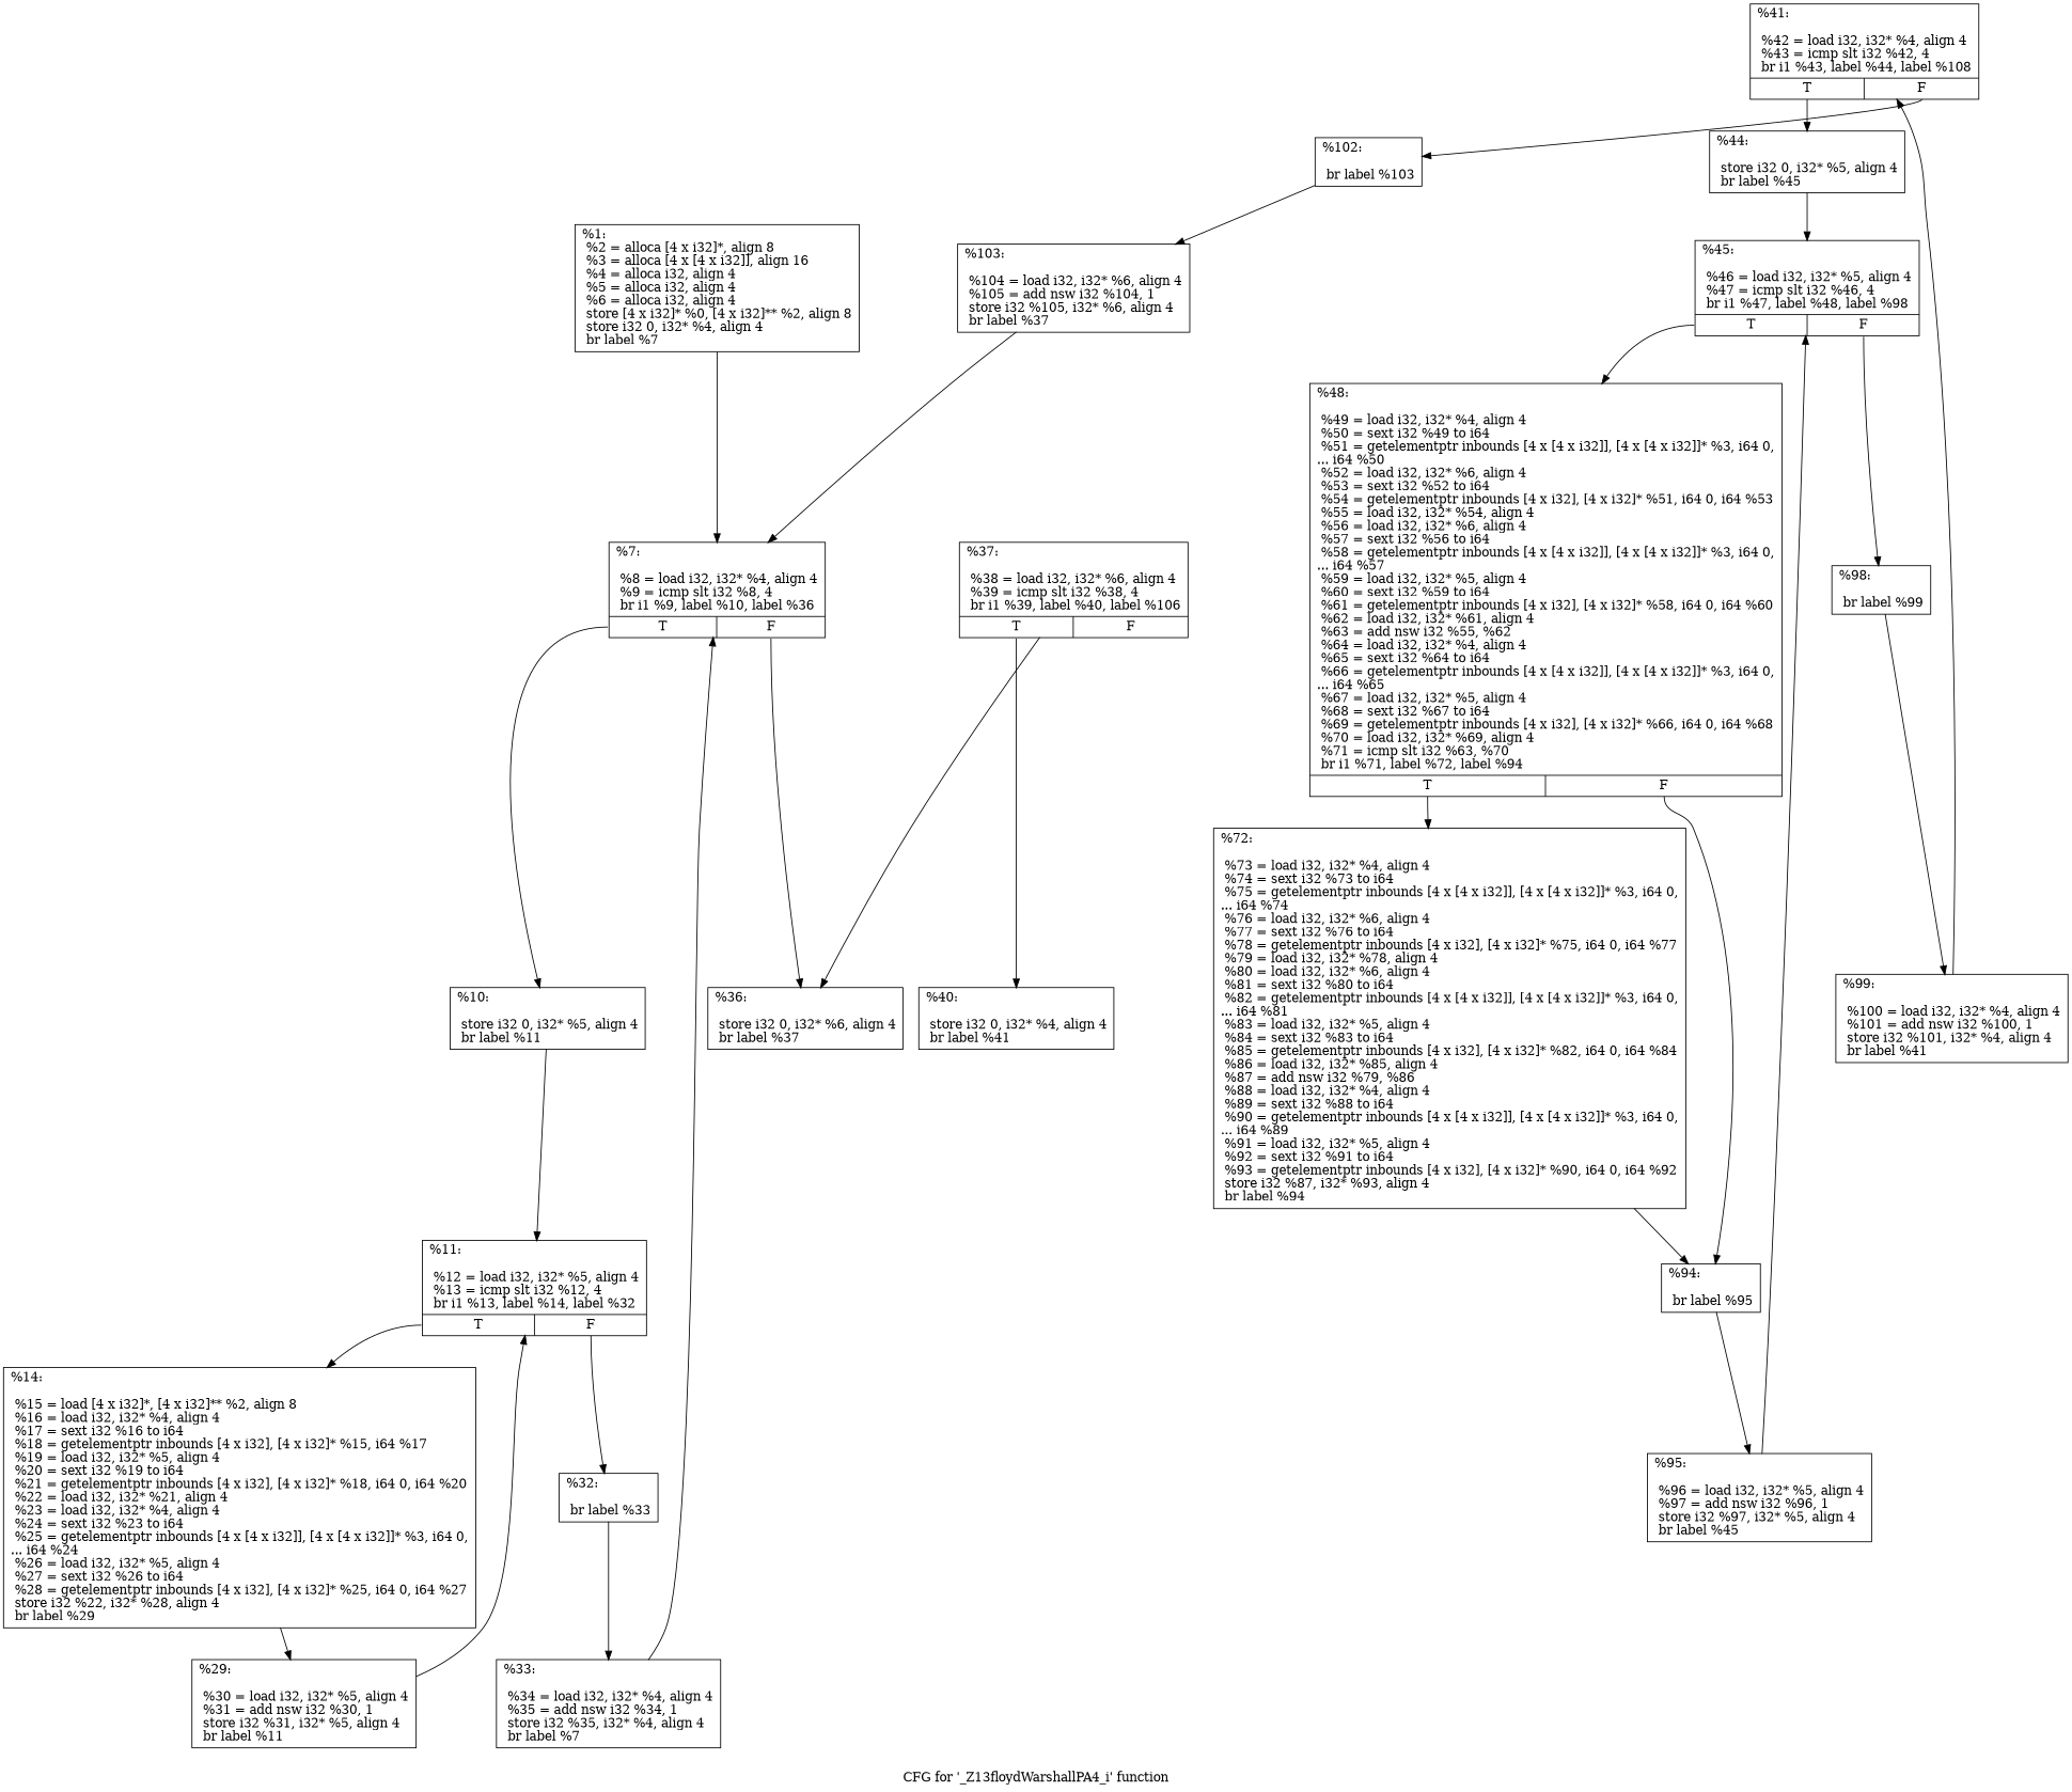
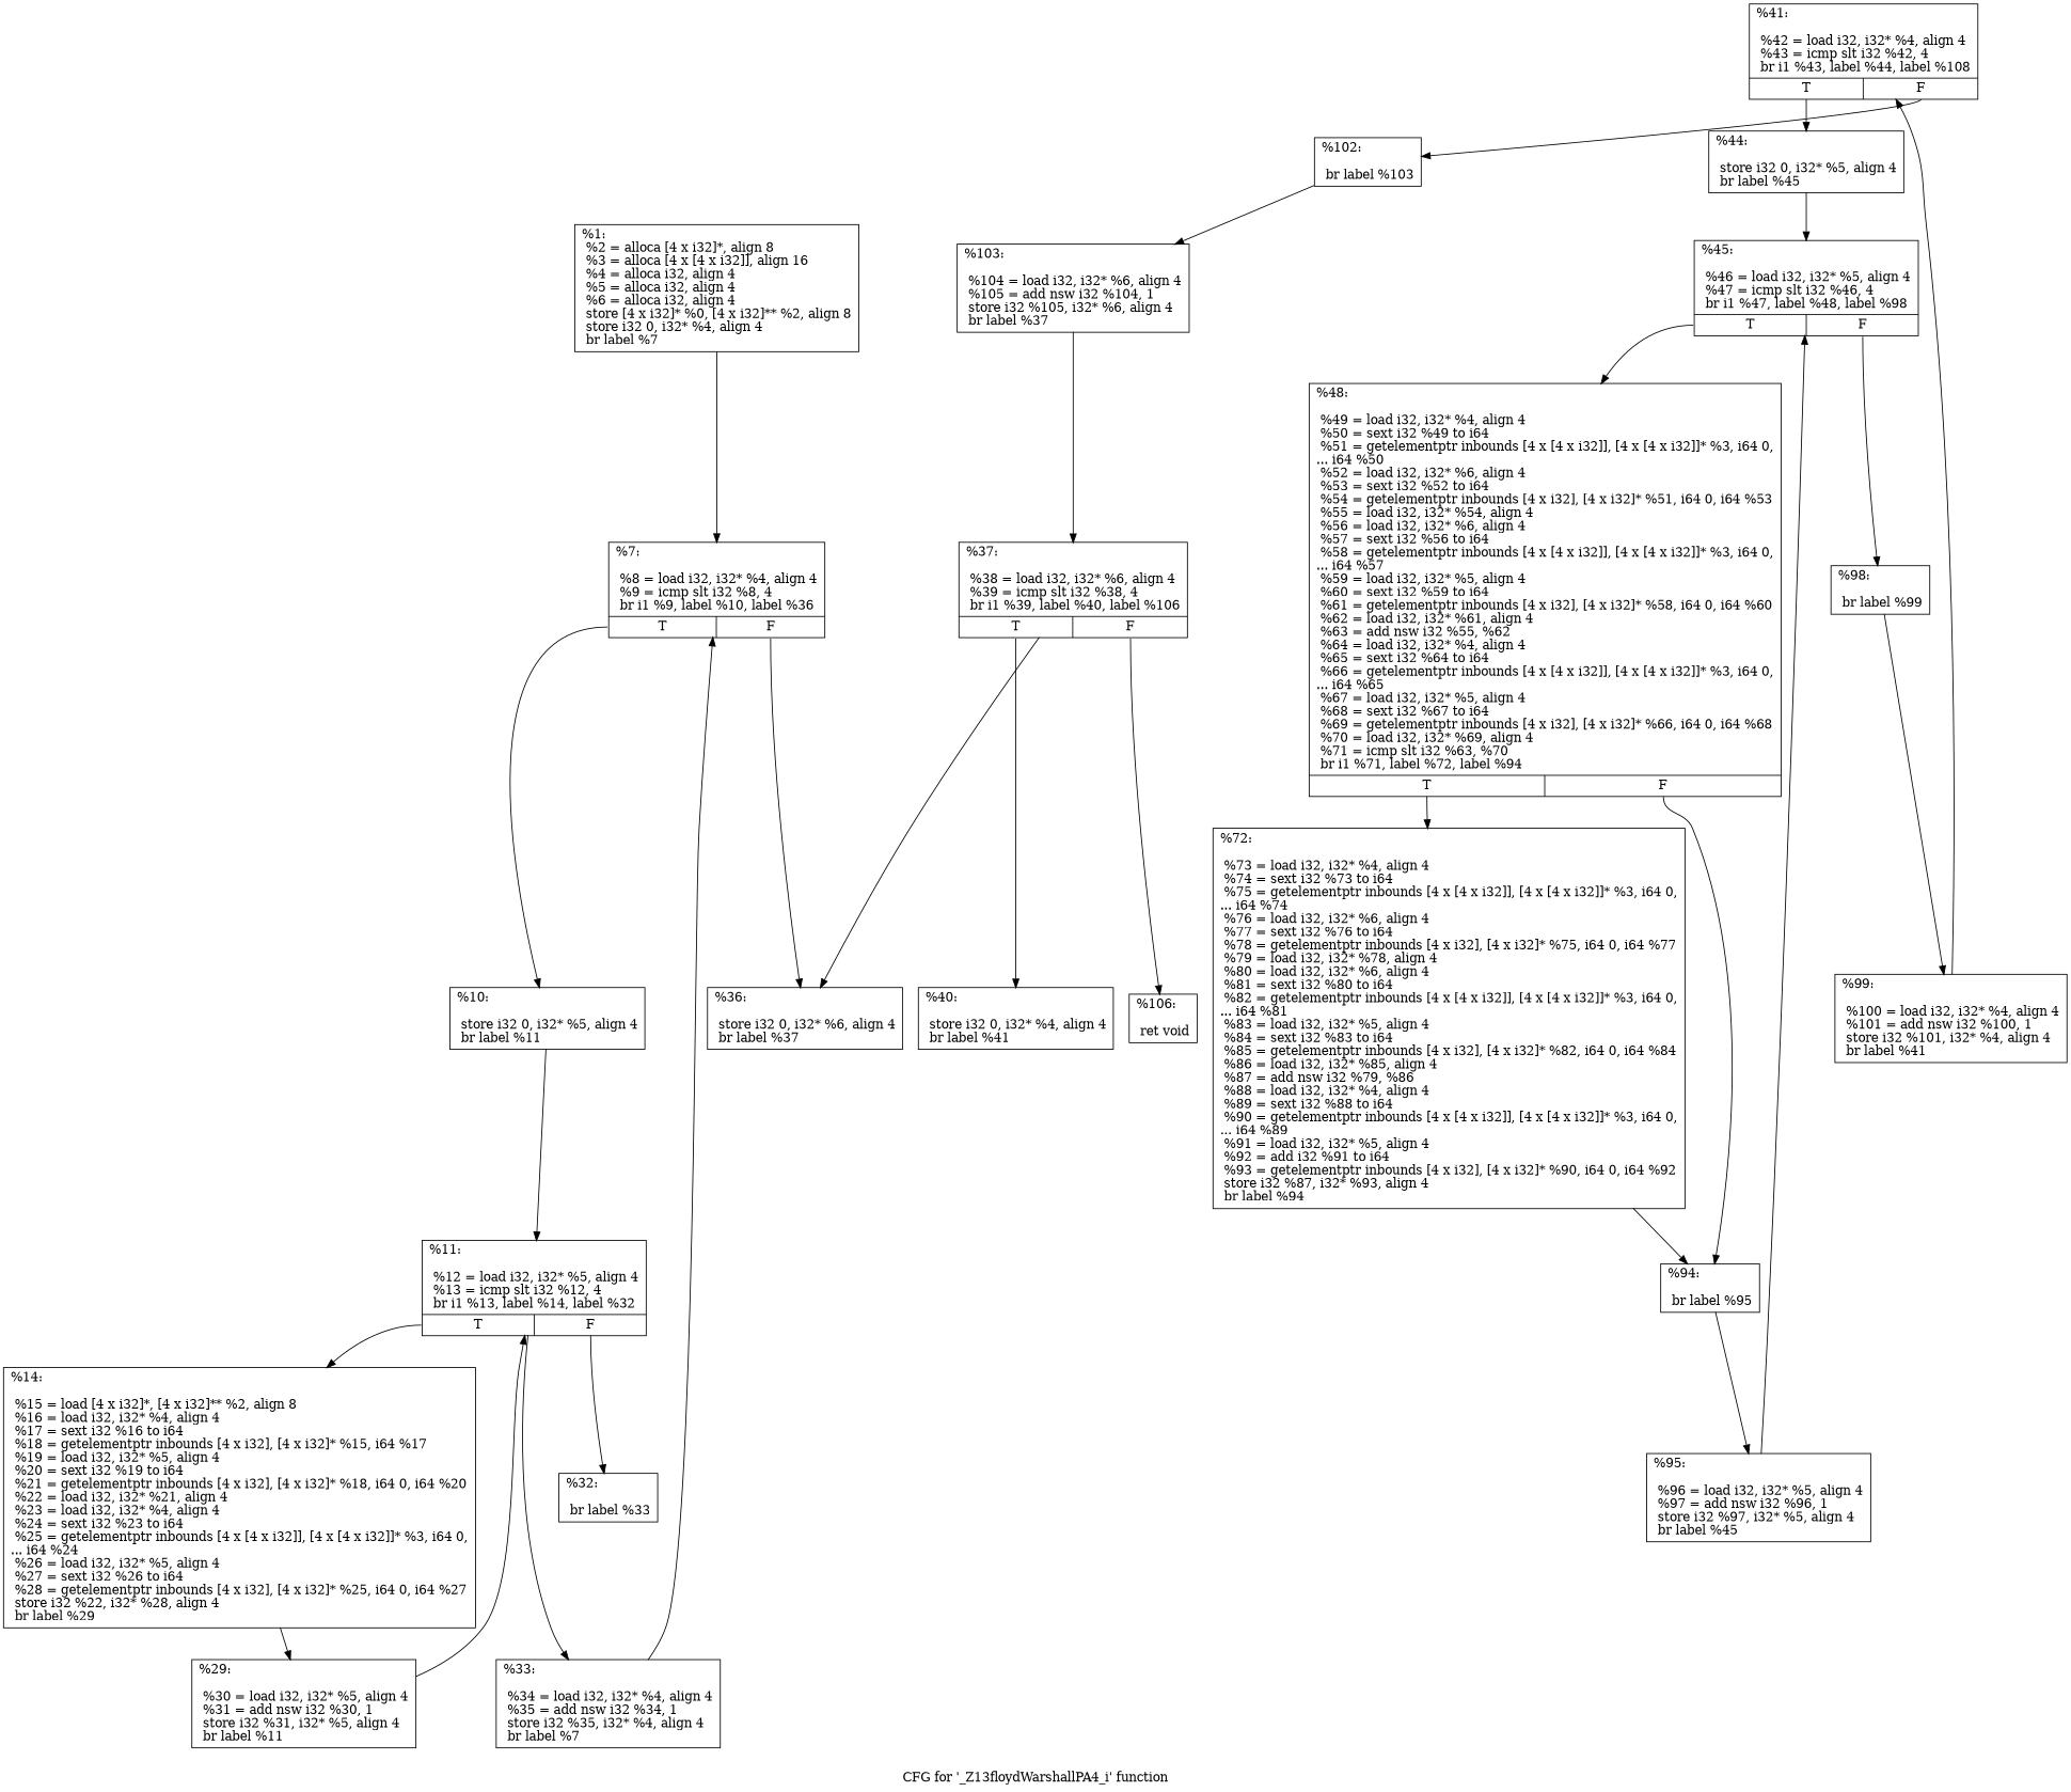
  digraph {
    label="CFG for '_Z13floydWarshallPA4_i' function"
    node [shape=record]
    n1 [label="{%1:\l  %2 = alloca [4 x i32]*, align 8\l  %3 = alloca [4 x [4 x i32]], align 16\l  %4 = alloca i32, align 4\l  %5 = alloca i32, align 4\l  %6 = alloca i32, align 4\l  store [4 x i32]* %0, [4 x i32]** %2, align 8\l  store i32 0, i32* %4, align 4\l  br label %7\l}"]
    n2 [label="{%7:\l\l  %8 = load i32, i32* %4, align 4\l  %9 = icmp slt i32 %8, 4\l  br i1 %9, label %10, label %36\l|{<s0>T|<s1>F}}"]
    n3 [label="{%10:\l\l  store i32 0, i32* %5, align 4\l  br label %11\l}"]
    n4 [label="{%36:\l\l  store i32 0, i32* %6, align 4\l  br label %37\l}"]
    n5 [label="{%11:\l\l  %12 = load i32, i32* %5, align 4\l  %13 = icmp slt i32 %12, 4\l  br i1 %13, label %14, label %32\l|{<s0>T|<s1>F}}"]
    n6 [label="{%14:\l\l  %15 = load [4 x i32]*, [4 x i32]** %2, align 8\l  %16 = load i32, i32* %4, align 4\l  %17 = sext i32 %16 to i64\l  %18 = getelementptr inbounds [4 x i32], [4 x i32]* %15, i64 %17\l  %19 = load i32, i32* %5, align 4\l  %20 = sext i32 %19 to i64\l  %21 = getelementptr inbounds [4 x i32], [4 x i32]* %18, i64 0, i64 %20\l  %22 = load i32, i32* %21, align 4\l  %23 = load i32, i32* %4, align 4\l  %24 = sext i32 %23 to i64\l  %25 = getelementptr inbounds [4 x [4 x i32]], [4 x [4 x i32]]* %3, i64 0,\l... i64 %24\l  %26 = load i32, i32* %5, align 4\l  %27 = sext i32 %26 to i64\l  %28 = getelementptr inbounds [4 x i32], [4 x i32]* %25, i64 0, i64 %27\l  store i32 %22, i32* %28, align 4\l  br label %29\l}"]
    n7 [label="{%32:\l\l  br label %33\l}"]
    n8 [label="{%37:\l\l  %38 = load i32, i32* %6, align 4\l  %39 = icmp slt i32 %38, 4\l  br i1 %39, label %40, label %106\l|{<s0>T|<s1>F}}"]
    n9 [label="{%40:\l\l  store i32 0, i32* %4, align 4\l  br label %41\l}"]
+   n10 [label="{%106:\l\l  ret void\l}"]
    n11 [label="{%29:\l\l  %30 = load i32, i32* %5, align 4\l  %31 = add nsw i32 %30, 1\l  store i32 %31, i32* %5, align 4\l  br label %11\l}"]
    n12 [label="{%33:\l\l  %34 = load i32, i32* %4, align 4\l  %35 = add nsw i32 %34, 1\l  store i32 %35, i32* %4, align 4\l  br label %7\l}"]
    n13 [label="{%41:\l\l  %42 = load i32, i32* %4, align 4\l  %43 = icmp slt i32 %42, 4\l  br i1 %43, label %44, label %108\l|{<s0>T|<s1>F}}"]
    n14 [label="{%44:\l\l  store i32 0, i32* %5, align 4\l  br label %45\l}"]
    n15 [label="{%102:\l\l  br label %103\l}"]
    n16 [label="{%45:\l\l  %46 = load i32, i32* %5, align 4\l  %47 = icmp slt i32 %46, 4\l  br i1 %47, label %48, label %98\l|{<s0>T|<s1>F}}"]
    n17 [label="{%103:\l\l  %104 = load i32, i32* %6, align 4\l  %105 = add nsw i32 %104, 1\l  store i32 %105, i32* %6, align 4\l  br label %37\l}"]
    n18 [label="{%48:\l\l  %49 = load i32, i32* %4, align 4\l  %50 = sext i32 %49 to i64\l  %51 = getelementptr inbounds [4 x [4 x i32]], [4 x [4 x i32]]* %3, i64 0,\l... i64 %50\l  %52 = load i32, i32* %6, align 4\l  %53 = sext i32 %52 to i64\l  %54 = getelementptr inbounds [4 x i32], [4 x i32]* %51, i64 0, i64 %53\l  %55 = load i32, i32* %54, align 4\l  %56 = load i32, i32* %6, align 4\l  %57 = sext i32 %56 to i64\l  %58 = getelementptr inbounds [4 x [4 x i32]], [4 x [4 x i32]]* %3, i64 0,\l... i64 %57\l  %59 = load i32, i32* %5, align 4\l  %60 = sext i32 %59 to i64\l  %61 = getelementptr inbounds [4 x i32], [4 x i32]* %58, i64 0, i64 %60\l  %62 = load i32, i32* %61, align 4\l  %63 = add nsw i32 %55, %62\l  %64 = load i32, i32* %4, align 4\l  %65 = sext i32 %64 to i64\l  %66 = getelementptr inbounds [4 x [4 x i32]], [4 x [4 x i32]]* %3, i64 0,\l... i64 %65\l  %67 = load i32, i32* %5, align 4\l  %68 = sext i32 %67 to i64\l  %69 = getelementptr inbounds [4 x i32], [4 x i32]* %66, i64 0, i64 %68\l  %70 = load i32, i32* %69, align 4\l  %71 = icmp slt i32 %63, %70\l  br i1 %71, label %72, label %94\l|{<s0>T|<s1>F}}"]
    n19 [label="{%98:\l\l  br label %99\l}"]
-   n20 [label="{%72:\l\l  %73 = load i32, i32* %4, align 4\l  %74 = sext i32 %73 to i64\l  %75 = getelementptr inbounds [4 x [4 x i32]], [4 x [4 x i32]]* %3, i64 0,\l... i64 %74\l  %76 = load i32, i32* %6, align 4\l  %77 = sext i32 %76 to i64\l  %78 = getelementptr inbounds [4 x i32], [4 x i32]* %75, i64 0, i64 %77\l  %79 = load i32, i32* %78, align 4\l  %80 = load i32, i32* %6, align 4\l  %81 = sext i32 %80 to i64\l  %82 = getelementptr inbounds [4 x [4 x i32]], [4 x [4 x i32]]* %3, i64 0,\l... i64 %81\l  %83 = load i32, i32* %5, align 4\l  %84 = sext i32 %83 to i64\l  %85 = getelementptr inbounds [4 x i32], [4 x i32]* %82, i64 0, i64 %84\l  %86 = load i32, i32* %85, align 4\l  %87 = add nsw i32 %79, %86\l  %88 = load i32, i32* %4, align 4\l  %89 = sext i32 %88 to i64\l  %90 = getelementptr inbounds [4 x [4 x i32]], [4 x [4 x i32]]* %3, i64 0,\l... i64 %89\l  %91 = load i32, i32* %5, align 4\l  %92 = sext i32 %91 to i64\l  %93 = getelementptr inbounds [4 x i32], [4 x i32]* %90, i64 0, i64 %92\l  store i32 %87, i32* %93, align 4\l  br label %94\l}"]
+   n20 [label="{%72:\l\l  %73 = load i32, i32* %4, align 4\l  %74 = sext i32 %73 to i64\l  %75 = getelementptr inbounds [4 x [4 x i32]], [4 x [4 x i32]]* %3, i64 0,\l... i64 %74\l  %76 = load i32, i32* %6, align 4\l  %77 = sext i32 %76 to i64\l  %78 = getelementptr inbounds [4 x i32], [4 x i32]* %75, i64 0, i64 %77\l  %79 = load i32, i32* %78, align 4\l  %80 = load i32, i32* %6, align 4\l  %81 = sext i32 %80 to i64\l  %82 = getelementptr inbounds [4 x [4 x i32]], [4 x [4 x i32]]* %3, i64 0,\l... i64 %81\l  %83 = load i32, i32* %5, align 4\l  %84 = sext i32 %83 to i64\l  %85 = getelementptr inbounds [4 x i32], [4 x i32]* %82, i64 0, i64 %84\l  %86 = load i32, i32* %85, align 4\l  %87 = add nsw i32 %79, %86\l  %88 = load i32, i32* %4, align 4\l  %89 = sext i32 %88 to i64\l  %90 = getelementptr inbounds [4 x [4 x i32]], [4 x [4 x i32]]* %3, i64 0,\l... i64 %89\l  %91 = load i32, i32* %5, align 4\l  %92 = add i32 %91 to i64\l  %93 = getelementptr inbounds [4 x i32], [4 x i32]* %90, i64 0, i64 %92\l  store i32 %87, i32* %93, align 4\l  br label %94\l}"]
    n21 [label="{%94:\l\l  br label %95\l}"]
    n22 [label="{%99:\l\l  %100 = load i32, i32* %4, align 4\l  %101 = add nsw i32 %100, 1\l  store i32 %101, i32* %4, align 4\l  br label %41\l}"]
    n23 [label="{%95:\l\l  %96 = load i32, i32* %5, align 4\l  %97 = add nsw i32 %96, 1\l  store i32 %97, i32* %5, align 4\l  br label %45\l}"]
    n1 -> n2
    n2 -> n3 [tailport=s0]
    n2 -> n4 [tailport=s1]
    n3 -> n5
    n5 -> n6 [tailport=s0]
    n5 -> n7 [tailport=s1]
    n6 -> n11
-   n7 -> n12
+   n5 -> n12
    n8 -> n4
    n8 -> n9 [tailport=s0]
+   n8 -> n10 [tailport=s1]
    n11 -> n5
    n12 -> n2
    n13 -> n14 [tailport=s0]
    n13 -> n15 [tailport=s1]
    n14 -> n16
    n15 -> n17
    n16 -> n18 [tailport=s0]
    n16 -> n19 [tailport=s1]
-   n17 -> n2
+   n17 -> n8
    n18 -> n20 [tailport=s0]
    n18 -> n21 [tailport=s1]
    n19 -> n22
    n20 -> n21
    n21 -> n23
    n22 -> n13
    n23 -> n16
  }
